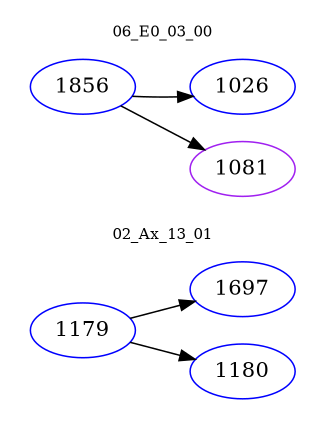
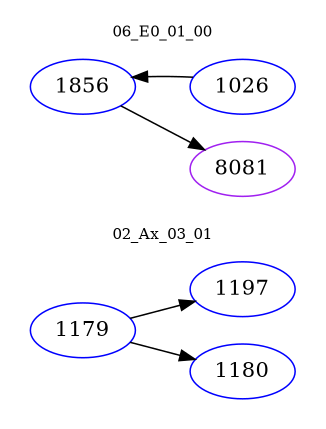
  digraph {
    rankdir=LR
    node [color=blue]
    edge [color=black]
    n1 [label=1179]
    n2 [label=1180]
-   n3 [label=1697]
+   n3 [label=1197]
    n4 [label=1856]
-   n5 [color=purple label=1081]
+   n5 [color=purple label=8081]
    n6 [label=1026]
    subgraph cluster_1 {
      color=white
      fontsize=10
-     label="02_Ax_13_01"
+     label="02_Ax_03_01"
      n1
      n2
      n3
    }
    subgraph cluster_2 {
      color=white
      fontsize=10
-     label="06_E0_03_00"
+     label="06_E0_01_00"
      n4
      n5
      n6
    }
    n1 -> n2
    n1 -> n3
    n4 -> n5
-   n4 -> n6
+   n6 -> n4
  }
